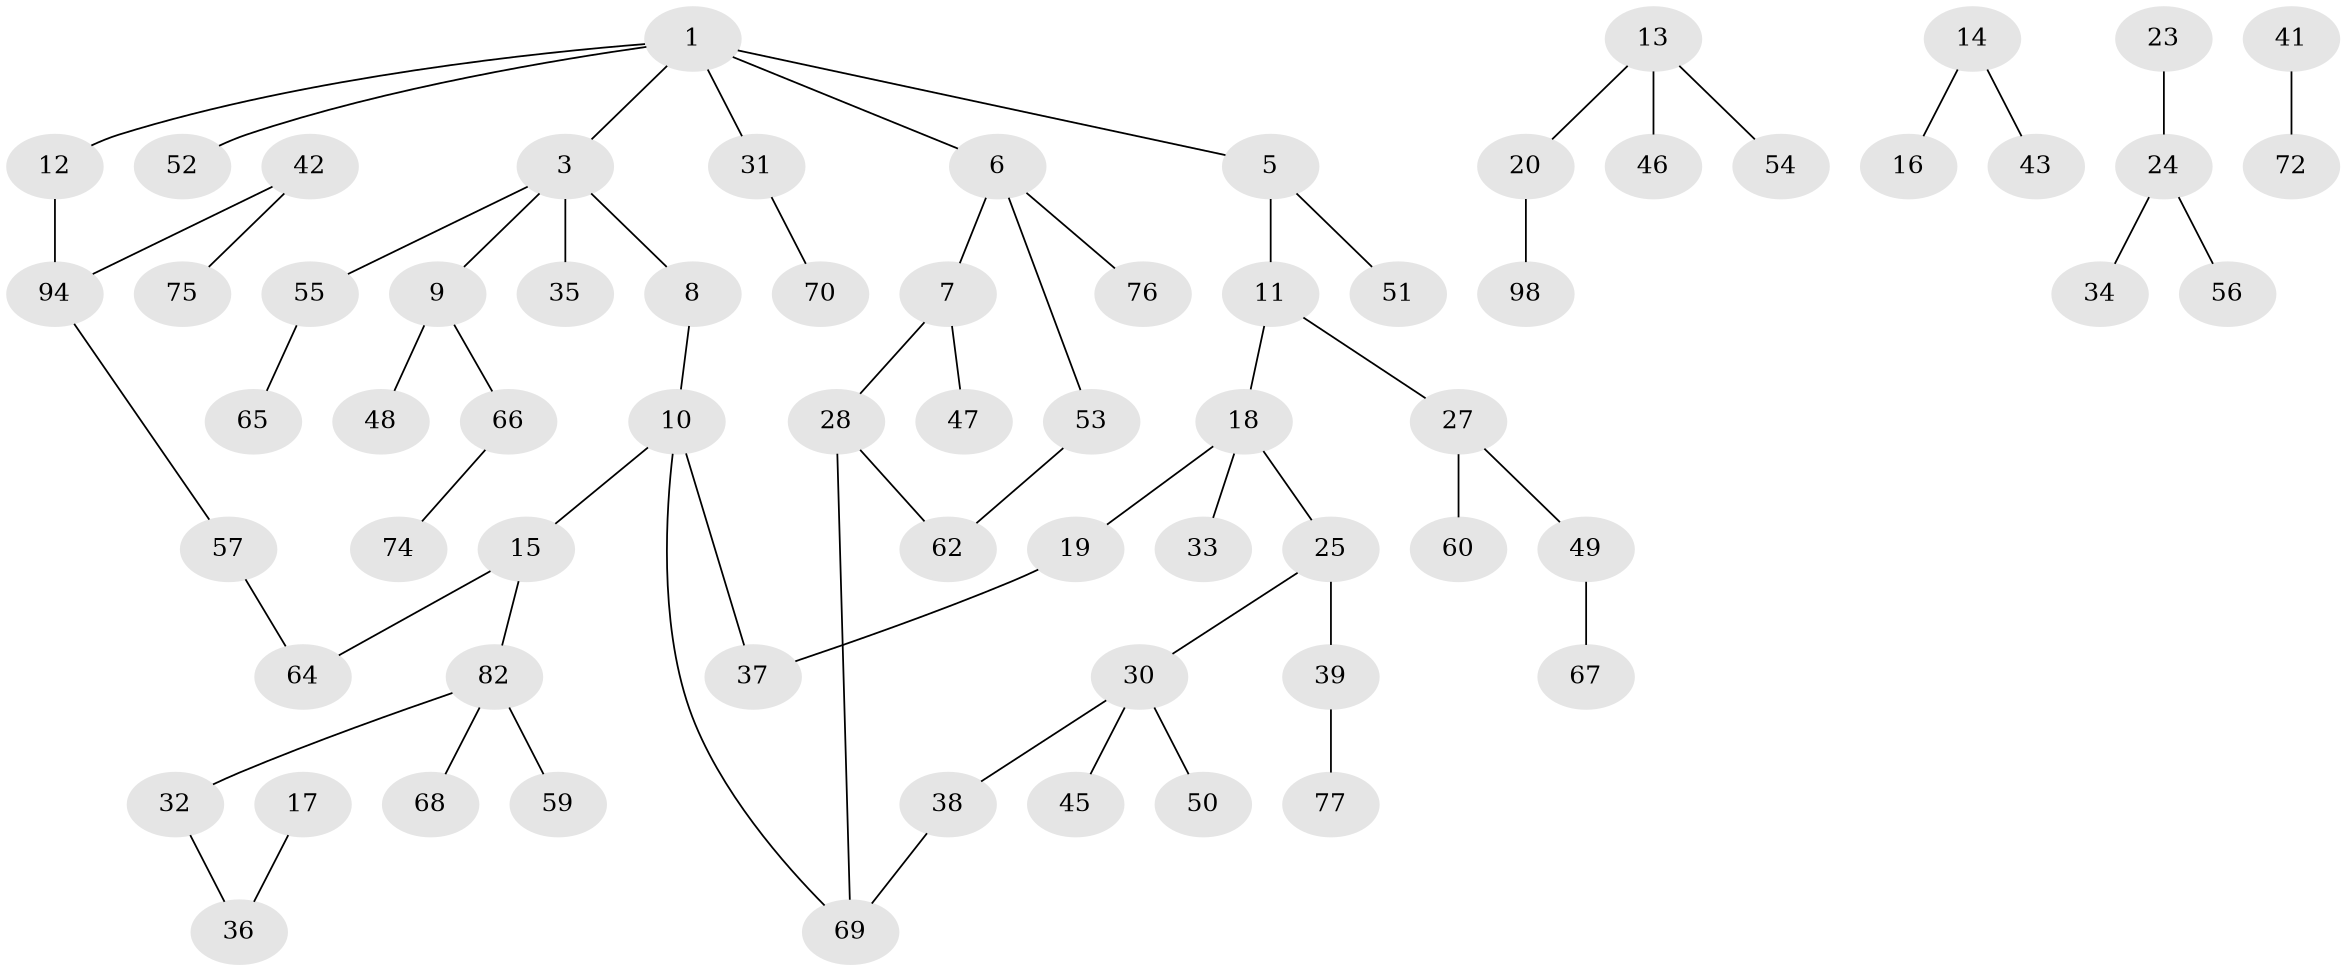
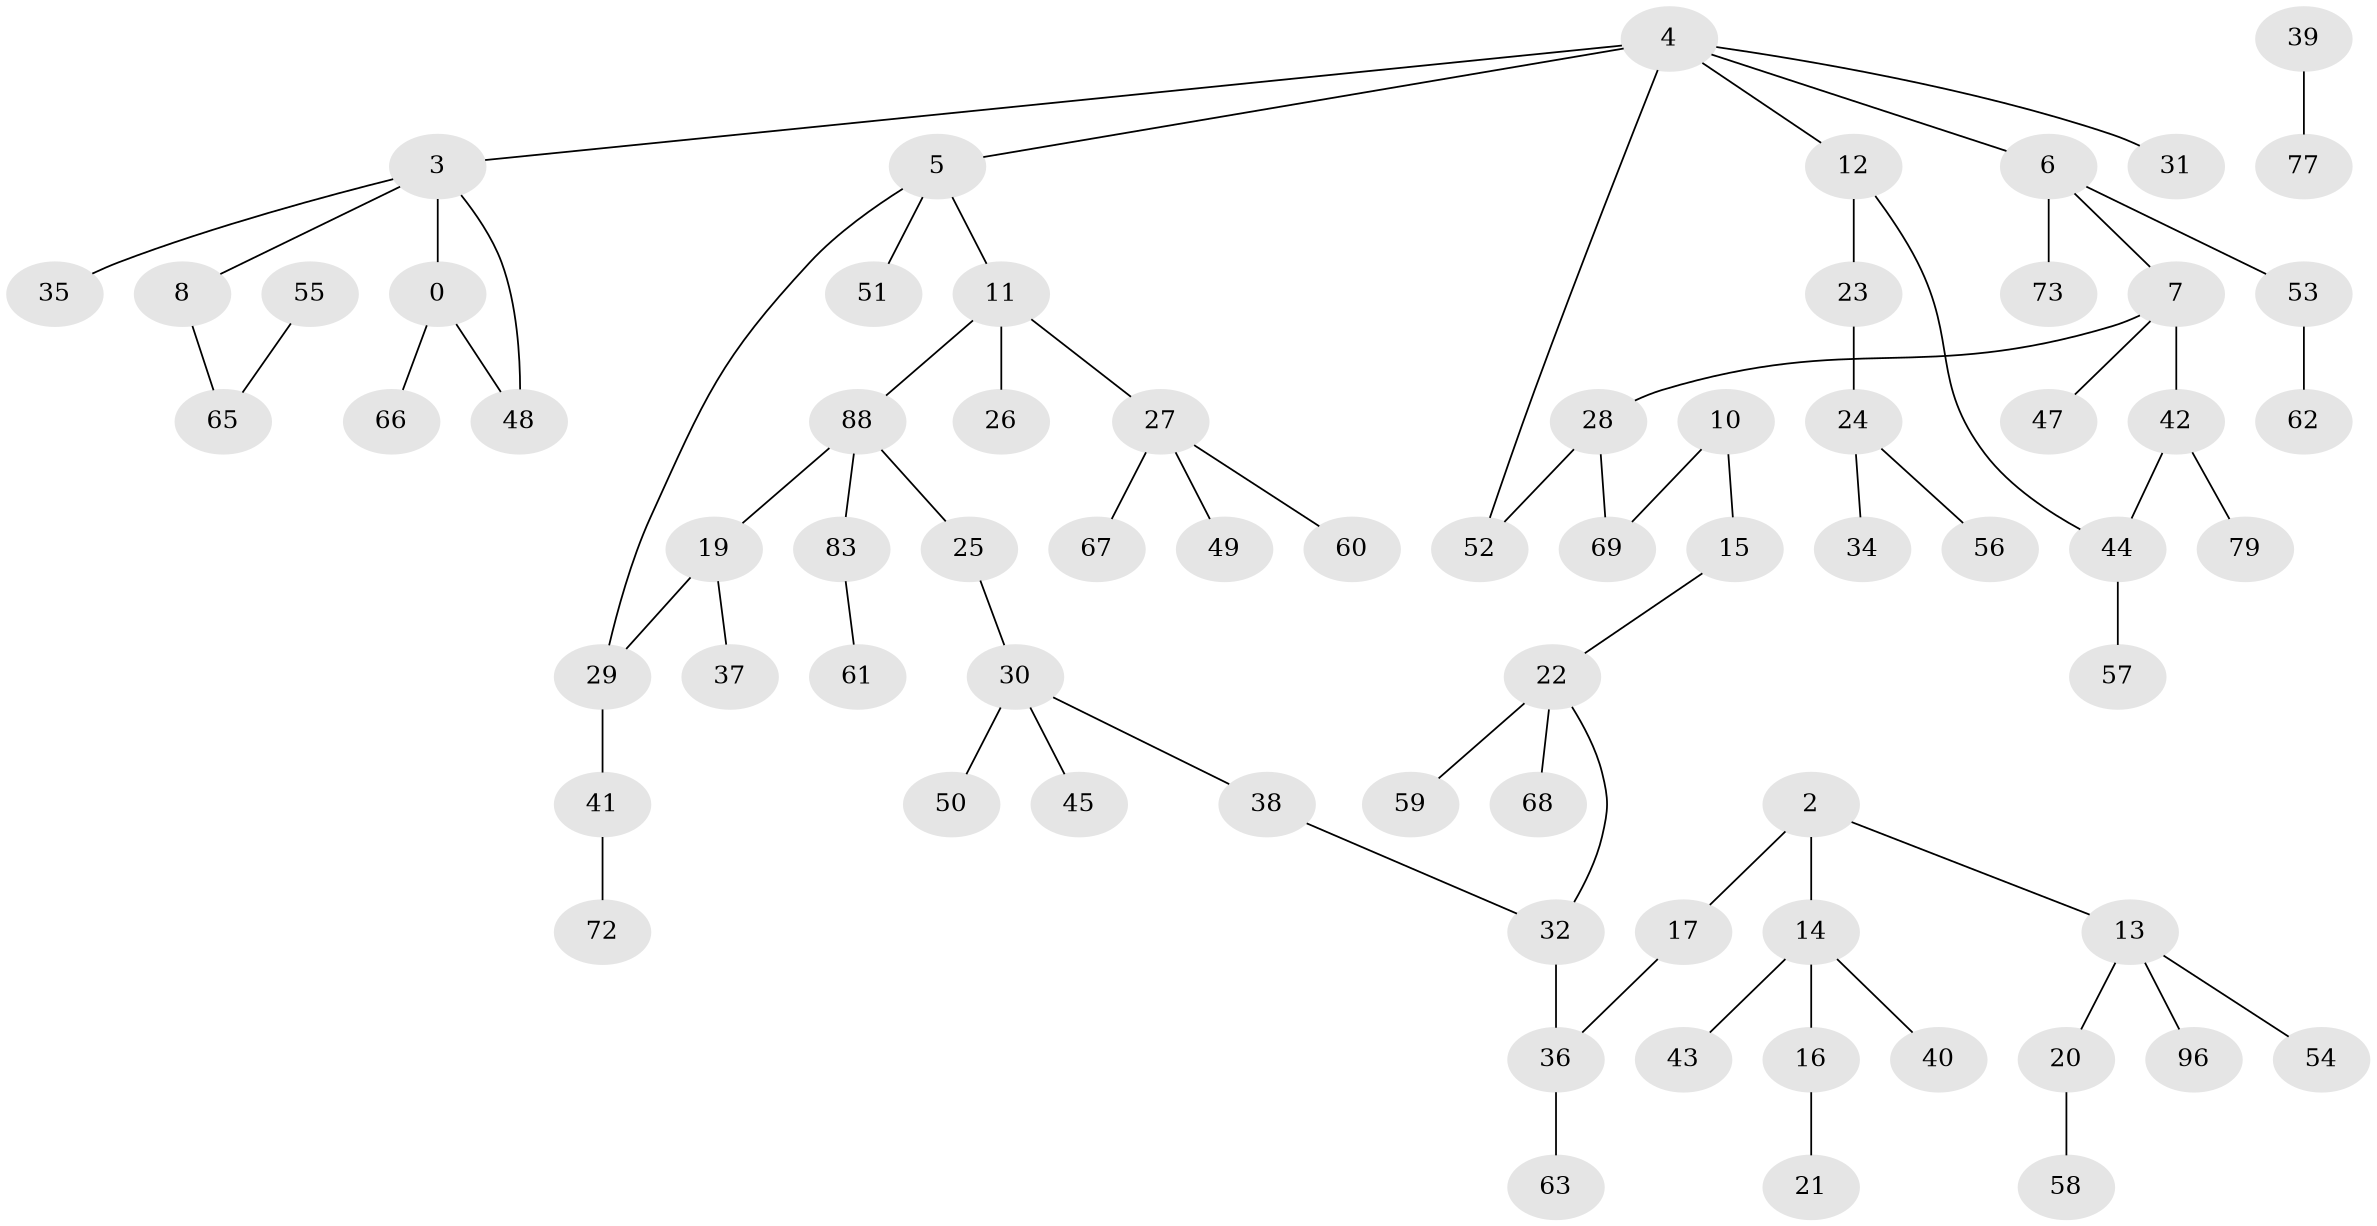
  graph {
    node [color=gray90 style=filled]
-   1
+   1 [label=4]
    3
    5
    6
    12
    31
    52
+   2
    13
    14
    17
    8
-   9
+   9 [label=0]
    35
    55
    11
+   29
    51
    7
    53
-   73 [label=76]
+   73
    23
-   44 [label=94]
-   70
+   44
    20
-   46
+   46 [label=96]
    54
    16
+   40
    43
    36
    10
    48
    66
    65
-   18
+   18 [label=88]
+   26
    27
    41
    28
    42
    47
    62
    69
-   75
+   75 [label=79]
    15
    37
-   74
-   22 [label=82]
-   64
+   22
    19
    25
-   33
+   33 [label=83]
    49
    60
    67
    24
    57
-   58 [label=98]
+   58
+   21
    32
    59
    68
+   63
    30
    39
+   61
    34
    56
    38
    45
    50
    n73 [label=77]
    72
    1 -- 3
    1 -- 5
    1 -- 6
    1 -- 12
    1 -- 31
    1 -- 52
    3 -- 8
    3 -- 9
    3 -- 35
-   3 -- 55
+   3 -- 48
    5 -- 11
+   5 -- 29
    5 -- 51
    6 -- 7
    6 -- 53
    6 -- 73
+   12 -- 23
    12 -- 44
-   31 -- 70
+   2 -- 13
+   2 -- 14
+   2 -- 17
    13 -- 20
    13 -- 46
    13 -- 54
    14 -- 16
+   14 -- 40
    14 -- 43
    17 -- 36
-   8 -- 10
+   8 -- 65
    9 -- 48
    9 -- 66
    55 -- 65
    11 -- 18
+   11 -- 26
    11 -- 27
+   29 -- 41
    7 -- 28
+   7 -- 42
    7 -- 47
    53 -- 62
    23 -- 24
    44 -- 57
    20 -- 58
+   16 -- 21
+   36 -- 63
    10 -- 69
    10 -- 15
-   10 -- 37
-   66 -- 74
    18 -- 19
    18 -- 25
    18 -- 33
    27 -- 49
    27 -- 60
-   49 -- 67
+   27 -- 67
    41 -- 72
-   28 -- 62
+   28 -- 52
    28 -- 69
    42 -- 44
    42 -- 75
    15 -- 22
-   15 -- 64
    22 -- 32
    22 -- 59
    22 -- 68
+   19 -- 29
    19 -- 37
    25 -- 30
-   25 -- 39
+   33 -- 61
    24 -- 34
    24 -- 56
-   57 -- 64
    32 -- 36
    30 -- 38
    30 -- 45
    30 -- 50
    39 -- n73
-   38 -- 69
+   38 -- 32
  }
